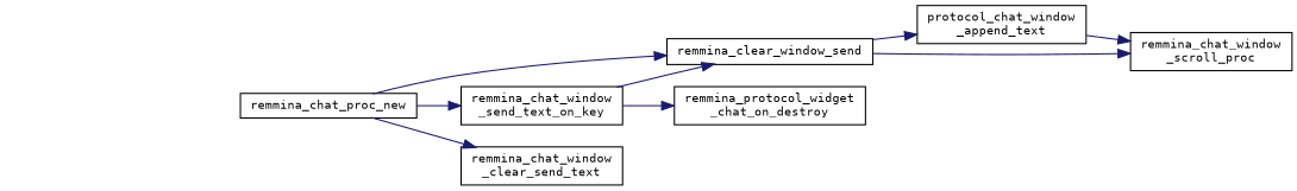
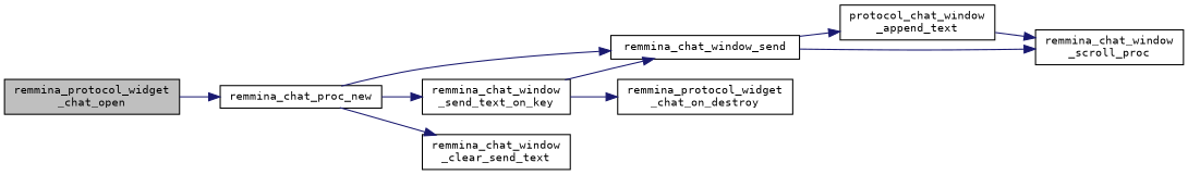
  digraph {
    fontname="DejaVu Sans Mono"
    rankdir=LR
    node [color=black fillcolor=white fontname="DejaVu Sans Mono" fontsize=10 shape=record style=filled]
    edge [color=midnightblue fontname="DejaVu Sans Mono" fontsize=10 labelfontname=Helvetica labelfontsize=10 style=solid]
+   n1 [fillcolor=grey75 fontcolor=black height=0.2 label="remmina_protocol_widget\l_chat_open" width=0.4]
    n2 [height=0.2 label=remmina_chat_proc_new width=0.4]
    n3 [height=0.2 label="remmina_chat_window\l_send_text_on_key" width=0.4]
-   n4 [height=0.2 label=remmina_clear_window_send width=0.4]
+   n4 [height=0.2 label=remmina_chat_window_send width=0.4]
    n5 [height=0.2 label="remmina_chat_window\l_clear_send_text" width=0.4]
    n6 [height=0.2 label="remmina_protocol_widget\l_chat_on_destroy" width=0.4]
    n7 [height=0.2 label="protocol_chat_window\l_append_text" width=0.4]
    n8 [height=0.2 label="remmina_chat_window\l_scroll_proc" width=0.4]
+   n1 -> n2
    n2 -> n3
    n2 -> n4
    n2 -> n5
    n3 -> n4
    n3 -> n6
    n4 -> n7
    n4 -> n8
    n7 -> n8
  }
